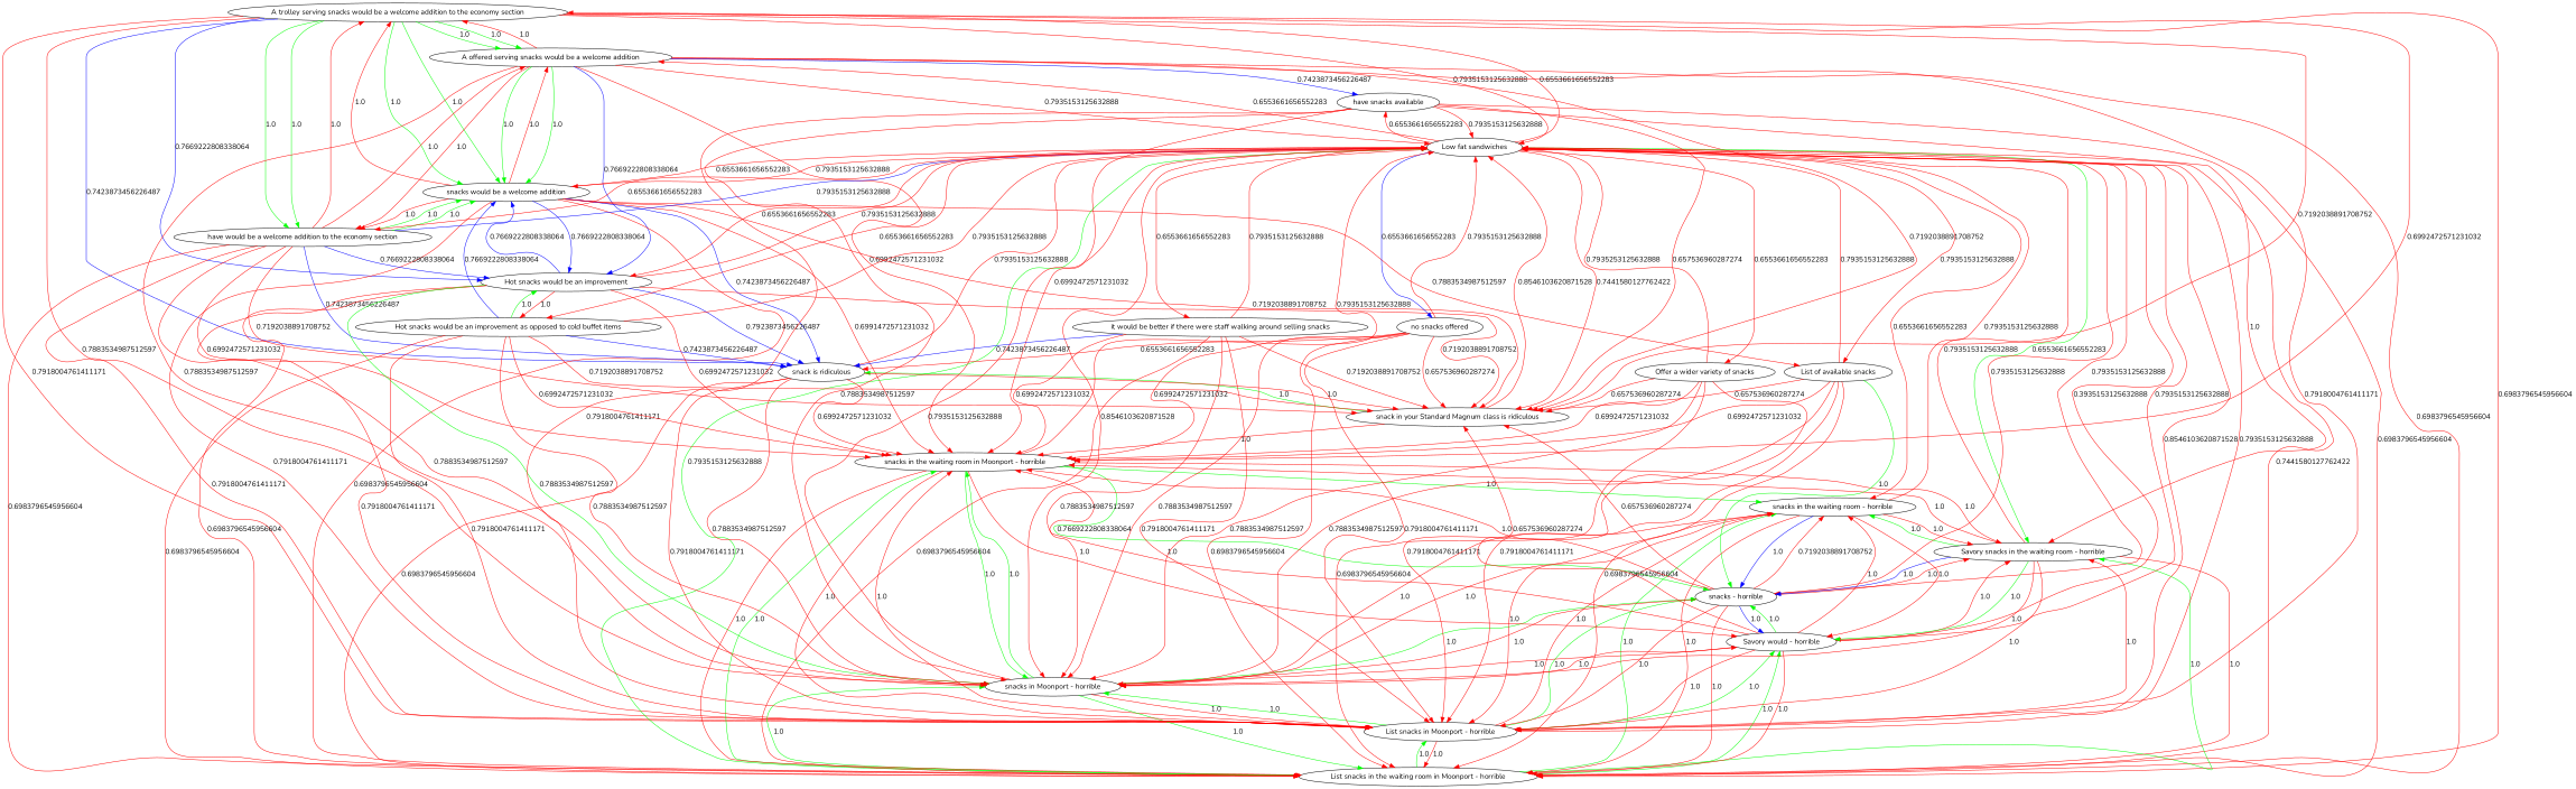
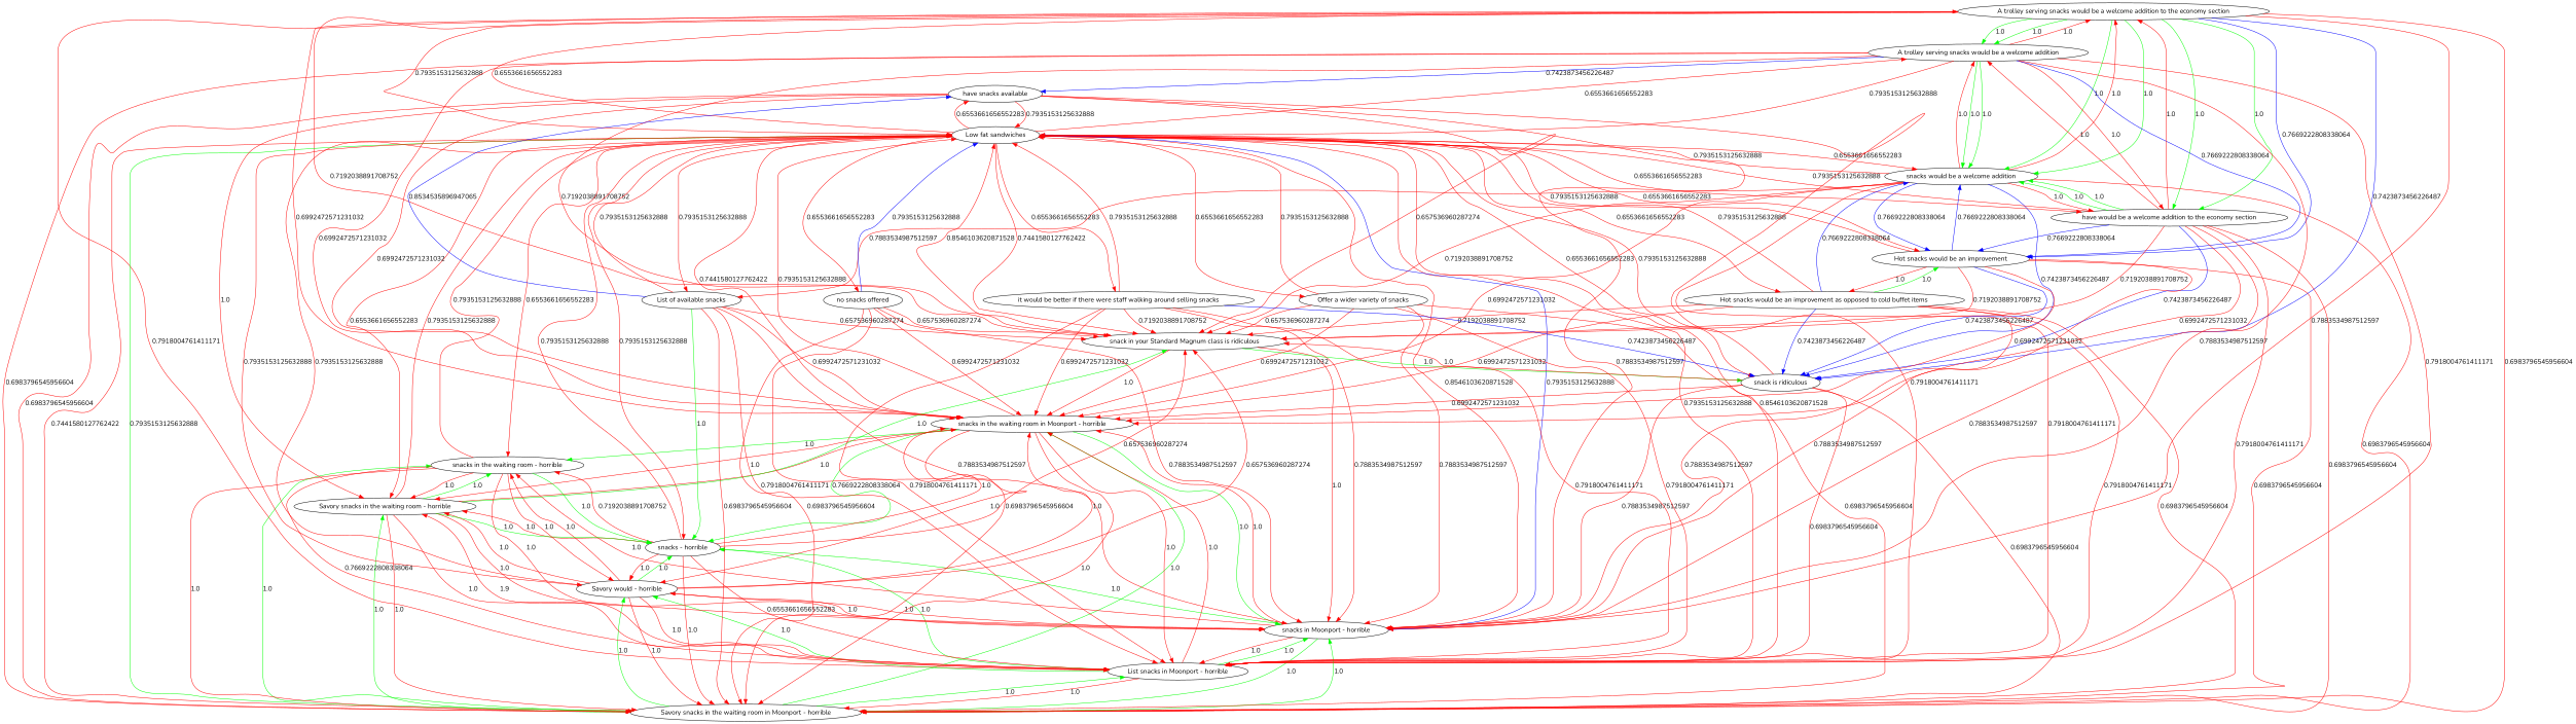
  digraph {
    fontname=Nunito
    node [fontname=Nunito]
    edge [color=red fontname=Nunito]
    "A trolley serving snacks would be a welcome addition to the economy section"
-   "A trolley serving snacks would be a welcome addition" [label="A offered serving snacks would be a welcome addition"]
+   "A trolley serving snacks would be a welcome addition"
    "snacks would be a welcome addition"
    n4 [label="have would be a welcome addition to the economy section"]
    "Hot snacks would be an improvement"
    "Low fat sandwiches"
-   "Savory snacks in the waiting room in Moonport - horrible" [label="List snacks in the waiting room in Moonport - horrible"]
+   "Savory snacks in the waiting room in Moonport - horrible"
    n8 [label="List snacks in Moonport - horrible"]
    "snacks in Moonport - horrible"
    "snacks in the waiting room in Moonport - horrible"
    "snack in your Standard Magnum class is ridiculous"
    "snack is ridiculous"
    "have snacks available"
    "List of available snacks"
    "Hot snacks would be an improvement as opposed to cold buffet items"
    "Offer a wider variety of snacks"
    n17 [label="Savory would - horrible"]
    "snacks - horrible"
    "Savory snacks in the waiting room - horrible"
    "snacks in the waiting room - horrible"
    "it would be better if there were staff walking around selling snacks"
    "no snacks offered"
    "A trolley serving snacks would be a welcome addition to the economy section" -> "A trolley serving snacks would be a welcome addition" [color=green label=1.0]
    "A trolley serving snacks would be a welcome addition to the economy section" -> "A trolley serving snacks would be a welcome addition" [color=green label=1.0]
    "A trolley serving snacks would be a welcome addition to the economy section" -> "snacks would be a welcome addition" [color=green label=1.0]
    "A trolley serving snacks would be a welcome addition to the economy section" -> "snacks would be a welcome addition" [color=green label=1.0]
    "A trolley serving snacks would be a welcome addition to the economy section" -> n4 [color=green label=1.0]
    "A trolley serving snacks would be a welcome addition to the economy section" -> n4 [color=green label=1.0]
    "A trolley serving snacks would be a welcome addition to the economy section" -> "Hot snacks would be an improvement" [color=blue label=0.7669222808338064]
    "A trolley serving snacks would be a welcome addition to the economy section" -> "Low fat sandwiches" [label=0.7935153125632888]
    "A trolley serving snacks would be a welcome addition to the economy section" -> "Savory snacks in the waiting room in Moonport - horrible" [label=0.6983796545956604]
    "A trolley serving snacks would be a welcome addition to the economy section" -> n8 [label=0.7918004761411171]
    "A trolley serving snacks would be a welcome addition to the economy section" -> "snacks in Moonport - horrible" [label=0.7883534987512597]
    "A trolley serving snacks would be a welcome addition to the economy section" -> "snacks in the waiting room in Moonport - horrible" [label=0.6992472571231032]
    "A trolley serving snacks would be a welcome addition to the economy section" -> "snack in your Standard Magnum class is ridiculous" [label=0.7192038891708752]
    "A trolley serving snacks would be a welcome addition to the economy section" -> "snack is ridiculous" [color=blue label=0.7423873456226487]
    "A trolley serving snacks would be a welcome addition" -> "A trolley serving snacks would be a welcome addition to the economy section" [label=1.0]
    "A trolley serving snacks would be a welcome addition" -> "snacks would be a welcome addition" [color=green label=1.0]
    "A trolley serving snacks would be a welcome addition" -> "snacks would be a welcome addition" [color=green label=1.0]
    "A trolley serving snacks would be a welcome addition" -> n4 [label=1.0]
    "A trolley serving snacks would be a welcome addition" -> "Hot snacks would be an improvement" [color=blue label=0.7669222808338064]
    "A trolley serving snacks would be a welcome addition" -> "Low fat sandwiches" [label=0.7935153125632888]
    "A trolley serving snacks would be a welcome addition" -> "Savory snacks in the waiting room in Moonport - horrible" [label=0.6983796545956604]
    "A trolley serving snacks would be a welcome addition" -> n8 [label=0.7918004761411171]
    "A trolley serving snacks would be a welcome addition" -> "snacks in Moonport - horrible" [label=0.7883534987512597]
    "A trolley serving snacks would be a welcome addition" -> "snacks in the waiting room in Moonport - horrible" [label=0.6992472571231032]
    "A trolley serving snacks would be a welcome addition" -> "snack in your Standard Magnum class is ridiculous" [label=0.7192038891708752]
    "A trolley serving snacks would be a welcome addition" -> "have snacks available" [color=blue label=0.7423873456226487]
    "snacks would be a welcome addition" -> "A trolley serving snacks would be a welcome addition to the economy section" [label=1.0]
    "snacks would be a welcome addition" -> "A trolley serving snacks would be a welcome addition" [label=1.0]
    "snacks would be a welcome addition" -> n4 [label=1.0]
    "snacks would be a welcome addition" -> "Hot snacks would be an improvement" [color=blue label=0.7669222808338064]
    "snacks would be a welcome addition" -> "Low fat sandwiches" [label=0.7935153125632888]
    "snacks would be a welcome addition" -> "Savory snacks in the waiting room in Moonport - horrible" [label=0.6983796545956604]
    "snacks would be a welcome addition" -> n8 [label=0.7918004761411171]
-   "snacks would be a welcome addition" -> "snacks in the waiting room in Moonport - horrible" [label=0.6991472571231032]
+   "snacks would be a welcome addition" -> "snacks in the waiting room in Moonport - horrible" [label=0.6992472571231032]
    "snacks would be a welcome addition" -> "snack in your Standard Magnum class is ridiculous" [label=0.7192038891708752]
    "snacks would be a welcome addition" -> "snack is ridiculous" [color=blue label=0.7423873456226487]
    "snacks would be a welcome addition" -> "List of available snacks" [label=0.7883534987512597]
    n4 -> "A trolley serving snacks would be a welcome addition to the economy section" [label=1.0]
    n4 -> "A trolley serving snacks would be a welcome addition" [label=1.0]
    n4 -> "snacks would be a welcome addition" [color=green label=1.0]
    n4 -> "snacks would be a welcome addition" [color=green label=1.0]
    n4 -> "Hot snacks would be an improvement" [color=blue label=0.7669222808338064]
-   n4 -> "Low fat sandwiches" [color=blue label=0.7935153125632888]
+   n4 -> "Low fat sandwiches" [label=0.7935153125632888]
    n4 -> "Savory snacks in the waiting room in Moonport - horrible" [label=0.6983796545956604]
    n4 -> n8 [label=0.7918004761411171]
    n4 -> "snacks in Moonport - horrible" [label=0.7883534987512597]
    n4 -> "snacks in the waiting room in Moonport - horrible" [label=0.6992472571231032]
    n4 -> "snack in your Standard Magnum class is ridiculous" [label=0.7192038891708752]
    n4 -> "snack is ridiculous" [color=blue label=0.7423873456226487]
    "Hot snacks would be an improvement" -> "snacks would be a welcome addition" [color=blue label=0.7669222808338064]
    "Hot snacks would be an improvement" -> "Low fat sandwiches" [label=0.7935153125632888]
    "Hot snacks would be an improvement" -> "Savory snacks in the waiting room in Moonport - horrible" [label=0.6983796545956604]
-   "Hot snacks would be an improvement" -> n8 [label=0.7918004761411171]
-   "Hot snacks would be an improvement" -> "snacks in Moonport - horrible" [color=green label=0.7883534987512597]
+   "Hot snacks would be an improvement" -> "snacks in Moonport - horrible" [label=0.7883534987512597]
    "Hot snacks would be an improvement" -> "snacks in the waiting room in Moonport - horrible" [label=0.6992472571231032]
    "Hot snacks would be an improvement" -> "snack in your Standard Magnum class is ridiculous" [label=0.7192038891708752]
-   "Hot snacks would be an improvement" -> "snack is ridiculous" [color=blue label=0.7923873456226487]
+   "Hot snacks would be an improvement" -> "snack is ridiculous" [color=blue label=0.7423873456226487]
    "Hot snacks would be an improvement" -> "Hot snacks would be an improvement as opposed to cold buffet items" [label=1.0]
    "Low fat sandwiches" -> "A trolley serving snacks would be a welcome addition to the economy section" [label=0.6553661656552283]
    "Low fat sandwiches" -> "A trolley serving snacks would be a welcome addition" [label=0.6553661656552283]
    "Low fat sandwiches" -> "snacks would be a welcome addition" [label=0.6553661656552283]
    "Low fat sandwiches" -> n4 [label=0.6553661656552283]
    "Low fat sandwiches" -> "Hot snacks would be an improvement" [label=0.6553661656552283]
    "Low fat sandwiches" -> "Savory snacks in the waiting room in Moonport - horrible" [label=0.7441580127762422]
    "Low fat sandwiches" -> n8 [label=0.8546103620871528]
    "Low fat sandwiches" -> "snacks in Moonport - horrible" [label=0.8546103620871528]
+   "Low fat sandwiches" -> "snacks in the waiting room in Moonport - horrible" [label=0.7441580127762422]
    "Low fat sandwiches" -> "snack in your Standard Magnum class is ridiculous" [label=0.7441580127762422]
-   "no snacks offered" -> "snack is ridiculous" [label=0.6553661656552283]
+   "Low fat sandwiches" -> "snack is ridiculous" [label=0.6553661656552283]
    "Low fat sandwiches" -> "have snacks available" [label=0.6553661656552283]
    "Low fat sandwiches" -> "List of available snacks" [label=0.7935153125632888]
    "Low fat sandwiches" -> "Hot snacks would be an improvement as opposed to cold buffet items" [label=0.6553661656552283]
    "Low fat sandwiches" -> "Offer a wider variety of snacks" [label=0.6553661656552283]
    "Low fat sandwiches" -> n17 [label=0.7935153125632888]
    "Low fat sandwiches" -> "snacks - horrible" [label=0.7935153125632888]
-   "Low fat sandwiches" -> "Savory snacks in the waiting room - horrible" [color=green label=0.6553661656552283]
+   "Low fat sandwiches" -> "Savory snacks in the waiting room - horrible" [label=0.6553661656552283]
    "Low fat sandwiches" -> "snacks in the waiting room - horrible" [label=0.6553661656552283]
    "Low fat sandwiches" -> "it would be better if there were staff walking around selling snacks" [label=0.6553661656552283]
-   "Low fat sandwiches" -> "no snacks offered" [color=blue label=0.6553661656552283]
+   "Low fat sandwiches" -> "no snacks offered" [label=0.6553661656552283]
    "Savory snacks in the waiting room in Moonport - horrible" -> "Low fat sandwiches" [color=green label=0.7935153125632888]
    "Savory snacks in the waiting room in Moonport - horrible" -> n8 [color=green label=1.0]
    "Savory snacks in the waiting room in Moonport - horrible" -> "snacks in Moonport - horrible" [color=green label=1.0]
    "Savory snacks in the waiting room in Moonport - horrible" -> "snacks in the waiting room in Moonport - horrible" [color=green label=1.0]
    "Savory snacks in the waiting room in Moonport - horrible" -> n17 [color=green label=1.0]
    "Savory snacks in the waiting room in Moonport - horrible" -> "Savory snacks in the waiting room - horrible" [color=green label=1.0]
    "Savory snacks in the waiting room in Moonport - horrible" -> "snacks in the waiting room - horrible" [color=green label=1.0]
    n8 -> "Low fat sandwiches" [label=0.7935153125632888]
    n8 -> "Savory snacks in the waiting room in Moonport - horrible" [label=1.0]
    n8 -> "snacks in Moonport - horrible" [color=green label=1.0]
    n8 -> "snacks in the waiting room in Moonport - horrible" [label=1.0]
    n8 -> n17 [color=green label=1.0]
    n8 -> "snacks - horrible" [color=green label=1.0]
-   n8 -> "Savory snacks in the waiting room - horrible" [label=1.0]
-   n8 -> "snacks in the waiting room - horrible" [label=1.0]
-   "snacks in Moonport - horrible" -> "Low fat sandwiches" [label=0.7935153125632888]
+   n8 -> "Savory snacks in the waiting room - horrible" [label=1.9]
+   "snacks in Moonport - horrible" -> "Low fat sandwiches" [color=blue label=0.7935153125632888]
    "snacks in Moonport - horrible" -> "Savory snacks in the waiting room in Moonport - horrible" [color=green label=1.0]
    "snacks in Moonport - horrible" -> n8 [label=1.0]
-   "snacks in Moonport - horrible" -> "snacks in the waiting room in Moonport - horrible" [color=green label=1.0]
+   "snacks in Moonport - horrible" -> "snacks in the waiting room in Moonport - horrible" [label=1.0]
    "snacks in Moonport - horrible" -> n17 [label=1.0]
    "snacks in Moonport - horrible" -> "snacks - horrible" [color=green label=1.0]
    "snacks in Moonport - horrible" -> "snacks in the waiting room - horrible" [label=1.0]
    "snacks in the waiting room in Moonport - horrible" -> "Low fat sandwiches" [label=0.7935153125632888]
    "snacks in the waiting room in Moonport - horrible" -> "Savory snacks in the waiting room in Moonport - horrible" [label=1.0]
    "snacks in the waiting room in Moonport - horrible" -> n8 [label=1.0]
    "snacks in the waiting room in Moonport - horrible" -> "snacks in Moonport - horrible" [color=green label=1.0]
    "snacks in the waiting room in Moonport - horrible" -> n17 [label=1.0]
    "snacks in the waiting room in Moonport - horrible" -> "snacks - horrible" [color=green label=0.7669222808338064]
    "snacks in the waiting room in Moonport - horrible" -> "Savory snacks in the waiting room - horrible" [label=1.0]
    "snacks in the waiting room in Moonport - horrible" -> "snacks in the waiting room - horrible" [color=green label=1.0]
    "snack in your Standard Magnum class is ridiculous" -> "Low fat sandwiches" [label=0.8546103620871528]
    "snack in your Standard Magnum class is ridiculous" -> "snacks in the waiting room in Moonport - horrible" [label=1.0]
    "snack in your Standard Magnum class is ridiculous" -> "snack is ridiculous" [color=green label=1.0]
    "snack is ridiculous" -> "Low fat sandwiches" [label=0.7935153125632888]
    "snack is ridiculous" -> "Savory snacks in the waiting room in Moonport - horrible" [label=0.6983796545956604]
-   "snack is ridiculous" -> n8 [label=0.7918004761411171]
+   "snack is ridiculous" -> n8 [label=0.6983796545956604]
    "snack is ridiculous" -> "snacks in Moonport - horrible" [label=0.7883534987512597]
    "snack is ridiculous" -> "snacks in the waiting room in Moonport - horrible" [label=0.6992472571231032]
    "snack is ridiculous" -> "snack in your Standard Magnum class is ridiculous" [label=1.0]
    "have snacks available" -> "Low fat sandwiches" [label=0.7935153125632888]
    "have snacks available" -> "Savory snacks in the waiting room in Moonport - horrible" [label=0.6983796545956604]
    "have snacks available" -> n8 [label=0.7918004761411171]
    "have snacks available" -> "snacks in Moonport - horrible" [label=0.7883534987512597]
    "have snacks available" -> "snacks in the waiting room in Moonport - horrible" [label=0.6992472571231032]
    "have snacks available" -> "snack in your Standard Magnum class is ridiculous" [label=0.657536960287274]
    "have snacks available" -> "Savory snacks in the waiting room - horrible" [label=1.0]
    "List of available snacks" -> "Low fat sandwiches" [label=0.7935153125632888]
    "List of available snacks" -> "Savory snacks in the waiting room in Moonport - horrible" [label=0.6983796545956604]
    "List of available snacks" -> n8 [label=0.7918004761411171]
    "List of available snacks" -> "snacks in Moonport - horrible" [label=0.7883534987512597]
    "List of available snacks" -> "snacks in the waiting room in Moonport - horrible" [label=0.6992472571231032]
    "List of available snacks" -> "snack in your Standard Magnum class is ridiculous" [label=0.657536960287274]
+   "List of available snacks" -> "have snacks available" [color=blue label=0.8534535896947065]
    "List of available snacks" -> "snacks - horrible" [color=green label=1.0]
    "Hot snacks would be an improvement as opposed to cold buffet items" -> "snacks would be a welcome addition" [color=blue label=0.7669222808338064]
    "Hot snacks would be an improvement as opposed to cold buffet items" -> "Hot snacks would be an improvement" [color=green label=1.0]
    "Hot snacks would be an improvement as opposed to cold buffet items" -> "Low fat sandwiches" [label=0.7935153125632888]
    "Hot snacks would be an improvement as opposed to cold buffet items" -> "Savory snacks in the waiting room in Moonport - horrible" [label=0.6983796545956604]
    "Hot snacks would be an improvement as opposed to cold buffet items" -> n8 [label=0.7918004761411171]
    "Hot snacks would be an improvement as opposed to cold buffet items" -> "snacks in Moonport - horrible" [label=0.7883534987512597]
    "Hot snacks would be an improvement as opposed to cold buffet items" -> "snacks in the waiting room in Moonport - horrible" [label=0.6992472571231032]
    "Hot snacks would be an improvement as opposed to cold buffet items" -> "snack in your Standard Magnum class is ridiculous" [label=0.7192038891708752]
    "Hot snacks would be an improvement as opposed to cold buffet items" -> "snack is ridiculous" [color=blue label=0.7423873456226487]
-   "Offer a wider variety of snacks" -> "Low fat sandwiches" [label=0.7935253125632888]
+   "Offer a wider variety of snacks" -> "Low fat sandwiches" [label=0.7935153125632888]
    "Offer a wider variety of snacks" -> "Savory snacks in the waiting room in Moonport - horrible" [label=0.6983796545956604]
    "Offer a wider variety of snacks" -> n8 [label=0.7918004761411171]
    "Offer a wider variety of snacks" -> "snacks in Moonport - horrible" [label=0.7883534987512597]
    "Offer a wider variety of snacks" -> "snacks in the waiting room in Moonport - horrible" [label=0.6992472571231032]
    "Offer a wider variety of snacks" -> "snack in your Standard Magnum class is ridiculous" [label=0.657536960287274]
-   n17 -> "Low fat sandwiches" [label=0.3935153125632888]
+   n17 -> "Low fat sandwiches" [label=0.7935153125632888]
    n17 -> "Savory snacks in the waiting room in Moonport - horrible" [label=1.0]
    n17 -> n8 [label=1.0]
    n17 -> "snacks in Moonport - horrible" [label=1.0]
    n17 -> "snacks in the waiting room in Moonport - horrible" [label=1.0]
    n17 -> "snack in your Standard Magnum class is ridiculous" [label=0.657536960287274]
    n17 -> "snacks - horrible" [color=green label=1.0]
    n17 -> "Savory snacks in the waiting room - horrible" [label=1.0]
    n17 -> "snacks in the waiting room - horrible" [label=1.0]
    "snacks - horrible" -> "Low fat sandwiches" [label=0.7935153125632888]
    "snacks - horrible" -> "Savory snacks in the waiting room in Moonport - horrible" [label=1.0]
-   "snacks - horrible" -> n8 [label=1.0]
-   "snacks - horrible" -> "snacks in Moonport - horrible" [label=1.0]
+   "snacks - horrible" -> n8 [label=0.6553661656552283]
+   "snack in your Standard Magnum class is ridiculous" -> "snacks in Moonport - horrible" [label=1.0]
    "snacks - horrible" -> "snacks in the waiting room in Moonport - horrible" [label=1.0]
    "snacks - horrible" -> "snack in your Standard Magnum class is ridiculous" [label=0.657536960287274]
-   "snacks - horrible" -> n17 [color=blue label=1.0]
+   "snacks - horrible" -> n17 [label=1.0]
    "snacks - horrible" -> "Savory snacks in the waiting room - horrible" [label=1.0]
    "snacks - horrible" -> "snacks in the waiting room - horrible" [label=0.7192038891708752]
    "Savory snacks in the waiting room - horrible" -> "Low fat sandwiches" [label=0.7935153125632888]
    "Savory snacks in the waiting room - horrible" -> "Savory snacks in the waiting room in Moonport - horrible" [label=1.0]
    "Savory snacks in the waiting room - horrible" -> n8 [label=1.0]
    "Savory snacks in the waiting room - horrible" -> "snacks in Moonport - horrible" [label=1.0]
    "Savory snacks in the waiting room - horrible" -> "snacks in the waiting room in Moonport - horrible" [label=1.0]
-   "Savory snacks in the waiting room - horrible" -> n17 [color=green label=1.0]
-   "Savory snacks in the waiting room - horrible" -> "snacks - horrible" [color=blue label=1.0]
+   "Savory snacks in the waiting room - horrible" -> "snack in your Standard Magnum class is ridiculous" [color=green label=1.0]
+   "Savory snacks in the waiting room - horrible" -> "snacks - horrible" [color=green label=1.0]
    "Savory snacks in the waiting room - horrible" -> "snacks in the waiting room - horrible" [color=green label=1.0]
    "snacks in the waiting room - horrible" -> "Low fat sandwiches" [label=0.7935153125632888]
    "snacks in the waiting room - horrible" -> "Savory snacks in the waiting room in Moonport - horrible" [label=1.0]
-   "snacks in the waiting room - horrible" -> n8 [label=1.0]
+   "snacks in the waiting room - horrible" -> n8 [label=0.7669222808338064]
    "snacks in the waiting room - horrible" -> "snacks in Moonport - horrible" [label=1.0]
    "snacks in the waiting room - horrible" -> n17 [label=1.0]
-   "snacks in the waiting room - horrible" -> "snacks - horrible" [color=blue label=1.0]
+   "snacks in the waiting room - horrible" -> "snacks - horrible" [color=green label=1.0]
    "snacks in the waiting room - horrible" -> "Savory snacks in the waiting room - horrible" [label=1.0]
    "it would be better if there were staff walking around selling snacks" -> "Low fat sandwiches" [label=0.7935153125632888]
    "it would be better if there were staff walking around selling snacks" -> "Savory snacks in the waiting room in Moonport - horrible" [label=0.6983796545956604]
    "it would be better if there were staff walking around selling snacks" -> n8 [label=0.7918004761411171]
    "it would be better if there were staff walking around selling snacks" -> "snacks in Moonport - horrible" [label=0.7883534987512597]
    "it would be better if there were staff walking around selling snacks" -> "snacks in the waiting room in Moonport - horrible" [label=0.6992472571231032]
    "it would be better if there were staff walking around selling snacks" -> "snack in your Standard Magnum class is ridiculous" [label=0.7192038891708752]
    "it would be better if there were staff walking around selling snacks" -> "snack is ridiculous" [color=blue label=0.7423873456226487]
-   "no snacks offered" -> "Low fat sandwiches" [label=0.7935153125632888]
+   "no snacks offered" -> "Low fat sandwiches" [color=blue label=0.7935153125632888]
    "no snacks offered" -> "Savory snacks in the waiting room in Moonport - horrible" [label=0.6983796545956604]
    "no snacks offered" -> n8 [label=0.7918004761411171]
    "no snacks offered" -> "snacks in Moonport - horrible" [label=0.7883534987512597]
    "no snacks offered" -> "snacks in the waiting room in Moonport - horrible" [label=0.6992472571231032]
    "no snacks offered" -> "snack in your Standard Magnum class is ridiculous" [label=0.657536960287274]
  }
